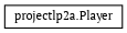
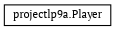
  digraph {
    rankdir=LR
    fontname="PT Serif"
-   n1 [color=black fillcolor=white fontname="PT Serif" fontsize=10 height=0.2 label="projectlp2a.Player" shape=record style=filled width=0.4]
+   n1 [color=black fillcolor=white fontname="PT Serif" fontsize=10 height=0.2 label="projectlp9a.Player" shape=record style=filled width=0.4]
  }
